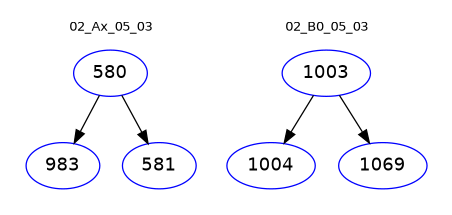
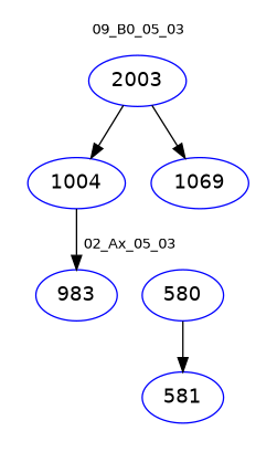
  digraph {
    fontname="DejaVu Sans"
    node [color=blue fontname="DejaVu Sans"]
    edge [color=black fontname="DejaVu Sans"]
    n1 [label=580]
    n2 [label=983]
    n3 [label=581]
-   n4 [label=1003]
+   n4 [label=2003]
    n5 [label=1004]
    n6 [label=1069]
    subgraph cluster_1 {
      color=white
      fontsize=10
      label="02_Ax_05_03"
      n1
      n2
      n3
    }
    subgraph cluster_2 {
      color=white
      fontsize=10
-     label="02_B0_05_03"
+     label="09_B0_05_03"
      n4
      n5
      n6
    }
-   n1 -> n2
+   n5 -> n2
    n1 -> n3
    n4 -> n5
    n4 -> n6
  }
